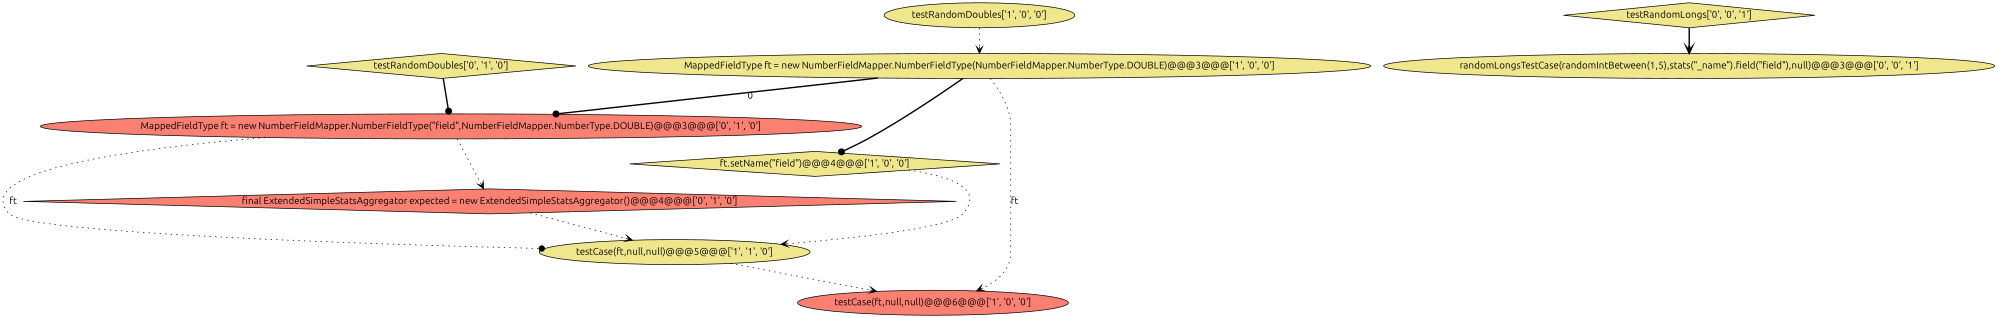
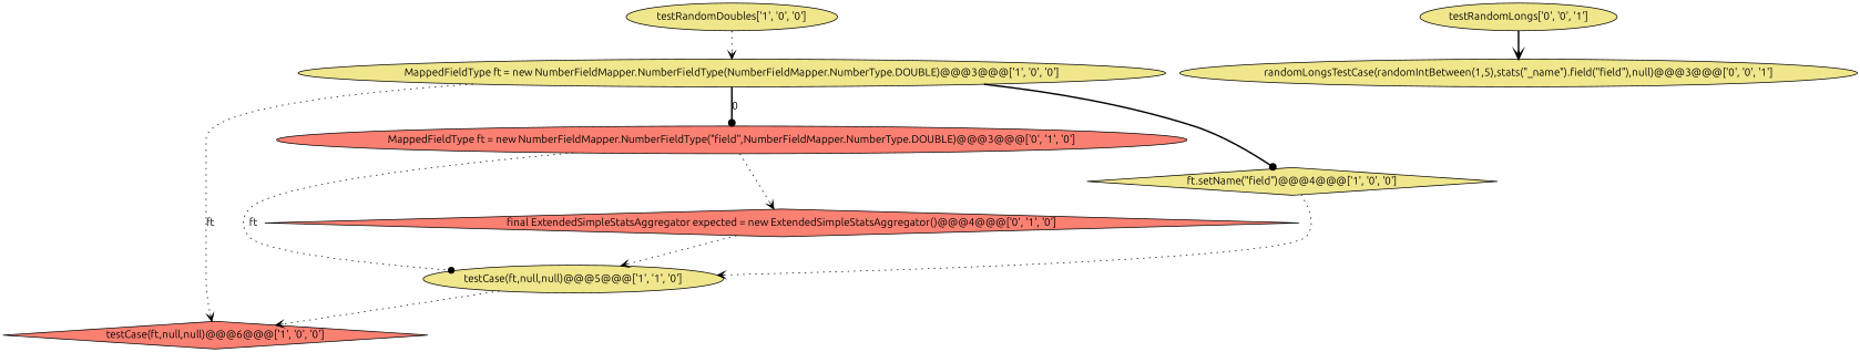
  digraph {
    fontname=Ubuntu
    node [fillcolor=khaki fontname=Ubuntu shape=ellipse style=filled]
    edge [arrowhead=vee fontname=Ubuntu style=dotted]
    n1 [label="ft.setName(\"field\")@@@4@@@['1', '0', '0']" shape=diamond]
    n2 [label="testCase(ft,null,null)@@@5@@@['1', '1', '0']"]
-   n3 [fillcolor=salmon label="testCase(ft,null,null)@@@6@@@['1', '0', '0']"]
-   n4 [label="testRandomLongs['0', '0', '1']" shape=diamond]
+   n3 [fillcolor=salmon label="testCase(ft,null,null)@@@6@@@['1', '0', '0']" shape=diamond]
+   n4 [label="testRandomLongs['0', '0', '1']"]
    n5 [label="randomLongsTestCase(randomIntBetween(1,5),stats(\"_name\").field(\"field\"),null)@@@3@@@['0', '0', '1']"]
    n6 [label="testRandomDoubles['1', '0', '0']"]
    n7 [label="MappedFieldType ft = new NumberFieldMapper.NumberFieldType(NumberFieldMapper.NumberType.DOUBLE)@@@3@@@['1', '0', '0']"]
    n8 [fillcolor=salmon label="MappedFieldType ft = new NumberFieldMapper.NumberFieldType(\"field\",NumberFieldMapper.NumberType.DOUBLE)@@@3@@@['0', '1', '0']"]
    n9 [fillcolor=salmon label="final ExtendedSimpleStatsAggregator expected = new ExtendedSimpleStatsAggregator()@@@4@@@['0', '1', '0']" shape=diamond]
-   n10 [label="testRandomDoubles['0', '1', '0']" shape=diamond]
    n1 -> n2
    n2 -> n3
    n4 -> n5 [style=bold]
    n6 -> n7
    n7 -> n1 [arrowhead=dot style=bold]
    n7 -> n3 [label=ft]
    n7 -> n8 [arrowhead=dot label=0 style=bold]
    n8 -> n2 [arrowhead=dot label=ft]
    n8 -> n9
    n9 -> n2
-   n10 -> n8 [arrowhead=dot style=bold]
  }
